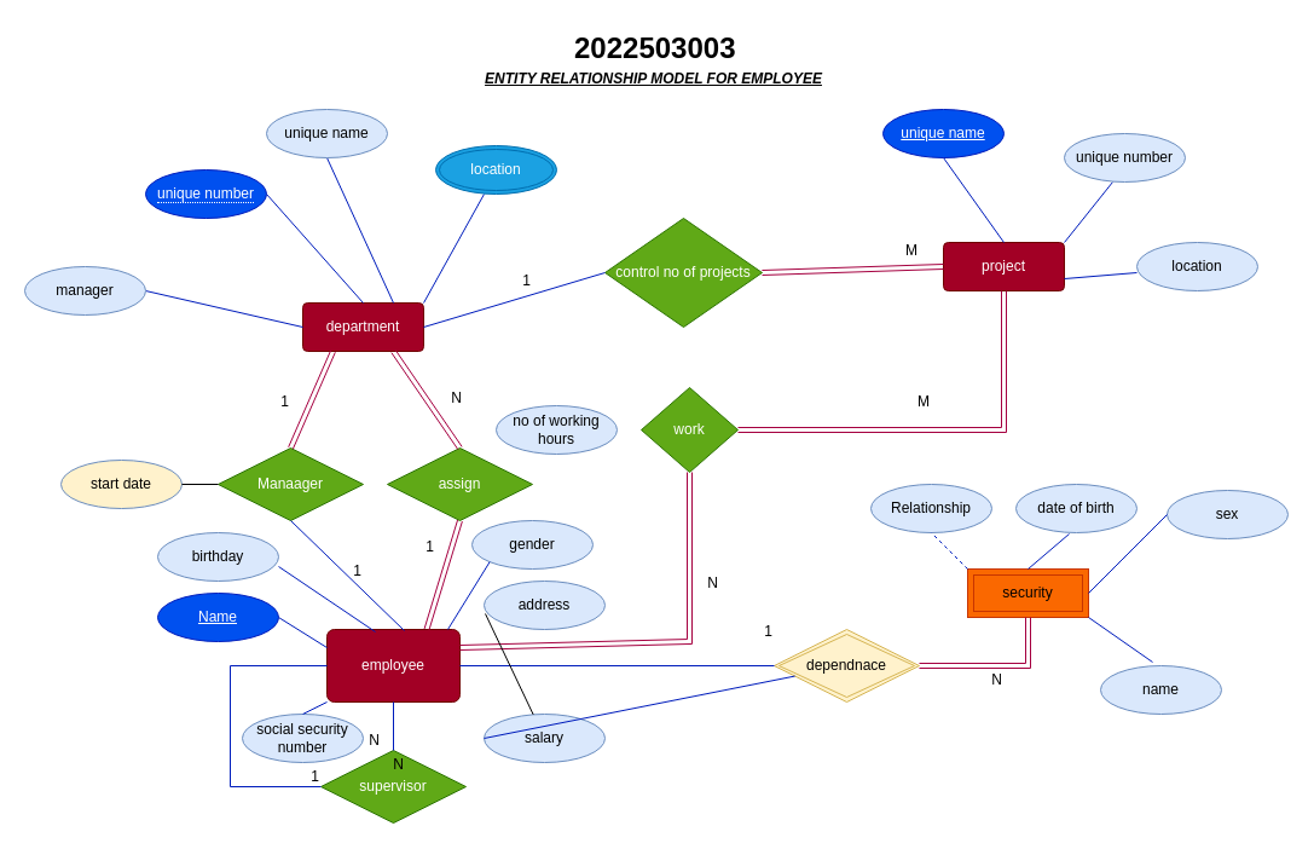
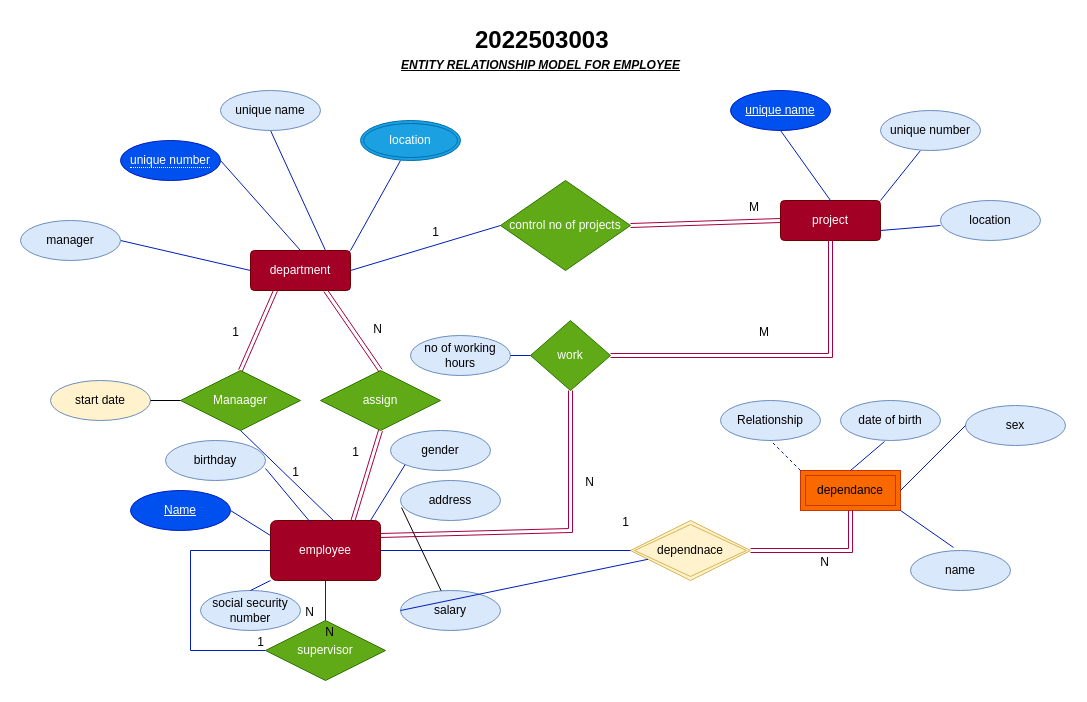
  <mxCell id="0" />
  <mxCell id="1" parent="0" />
  <mxCell id="2" value="department" style="rounded=1;arcSize=10;whiteSpace=wrap;html=1;align=center;fillColor=#a20025;strokeColor=#6F0000;fontColor=#ffffff;" vertex="1" parent="1"><mxGeometry x="250" y="250" width="100" height="40" as="geometry" /></mxCell>
  <mxCell id="3" value="project" style="rounded=1;arcSize=10;whiteSpace=wrap;html=1;align=center;fillColor=#a20025;strokeColor=#6F0000;fontColor=#ffffff;" vertex="1" parent="1"><mxGeometry x="780" y="200" width="100" height="40" as="geometry" /></mxCell>
  <mxCell id="4" value="employee" style="rounded=1;arcSize=10;whiteSpace=wrap;html=1;align=center;fillColor=#a20025;strokeColor=#6F0000;fontColor=#ffffff;" vertex="1" parent="1"><mxGeometry x="270" y="520" width="110" height="60" as="geometry" /></mxCell>
  <mxCell id="5" value="control no of projects" style="shape=rhombus;perimeter=rhombusPerimeter;whiteSpace=wrap;html=1;align=center;fillColor=#60a917;strokeColor=#2D7600;fontColor=#ffffff;" vertex="1" parent="1"><mxGeometry x="500" y="180" width="130" height="90" as="geometry" /></mxCell>
  <mxCell id="6" value="Manaager" style="shape=rhombus;perimeter=rhombusPerimeter;whiteSpace=wrap;html=1;align=center;fillColor=#60a917;strokeColor=#2D7600;fontColor=#ffffff;" vertex="1" parent="1"><mxGeometry x="180" y="370" width="120" height="60" as="geometry" /></mxCell>
  <mxCell id="7" value="assign" style="shape=rhombus;perimeter=rhombusPerimeter;whiteSpace=wrap;html=1;align=center;fillColor=#60a917;strokeColor=#2D7600;fontColor=#ffffff;" vertex="1" parent="1"><mxGeometry x="320" y="370" width="120" height="60" as="geometry" /></mxCell>
  <mxCell id="8" value="work" style="shape=rhombus;perimeter=rhombusPerimeter;whiteSpace=wrap;html=1;align=center;direction=south;fillColor=#60a917;strokeColor=#2D7600;fontColor=#ffffff;" vertex="1" parent="1"><mxGeometry x="530" y="320" width="80" height="70" as="geometry" /></mxCell>
- <mxCell id="9" value="dependnace" style="shape=rhombus;double=1;perimeter=rhombusPerimeter;whiteSpace=wrap;html=1;align=center;fillColor=#fff2cc;strokeColor=#d6b656;" vertex="1" parent="1"><mxGeometry x="640" y="520" width="120" height="60" as="geometry" /></mxCell>
- <mxCell id="10" value="security" style="shape=ext;margin=3;double=1;whiteSpace=wrap;html=1;align=center;fillColor=#fa6800;fontColor=#000000;strokeColor=#C73500;" vertex="1" parent="1"><mxGeometry x="800" y="470" width="100" height="40" as="geometry" /></mxCell>
+ <mxCell id="9" value="dependnace" style="shape=rhombus;double=1;perimeter=rhombusPerimeter;whiteSpace=wrap;html=1;align=center;fillColor=#fff2cc;strokeColor=#d6b656;" vertex="1" parent="1"><mxGeometry x="630" y="520" width="120" height="60" as="geometry" /></mxCell>
+ <mxCell id="10" value="dependance" style="shape=ext;margin=3;double=1;whiteSpace=wrap;html=1;align=center;fillColor=#fa6800;fontColor=#000000;strokeColor=#C73500;" vertex="1" parent="1"><mxGeometry x="800" y="470" width="100" height="40" as="geometry" /></mxCell>
  <mxCell id="11" value="" style="endArrow=none;html=1;rounded=0;entryX=0;entryY=0.5;entryDx=0;entryDy=0;exitX=1;exitY=0.5;exitDx=0;exitDy=0;fillColor=#0050ef;strokeColor=#001DBC;" edge="1" parent="1" source="2" target="5"><mxGeometry relative="1" as="geometry"><mxPoint x="540" y="159.5" as="sourcePoint" /><mxPoint x="700" y="159.5" as="targetPoint" /></mxGeometry></mxCell>
  <mxCell id="12" value="1" style="resizable=0;html=1;whiteSpace=wrap;align=right;verticalAlign=bottom;" connectable="0" vertex="1" parent="11"><mxGeometry x="1" relative="1" as="geometry"><mxPoint x="-60" y="15" as="offset" /></mxGeometry></mxCell>
  <mxCell id="13" value="" style="shape=link;html=1;rounded=0;width=4;entryX=0;entryY=0.5;entryDx=0;entryDy=0;exitX=1;exitY=0.5;exitDx=0;exitDy=0;fillColor=#d80073;strokeColor=#A50040;" edge="1" parent="1" source="5" target="3"><mxGeometry relative="1" as="geometry"><mxPoint x="730" y="144.5" as="sourcePoint" /><mxPoint x="890" y="144.5" as="targetPoint" /></mxGeometry></mxCell>
  <mxCell id="14" value="M" style="resizable=0;html=1;whiteSpace=wrap;align=right;verticalAlign=bottom;" connectable="0" vertex="1" parent="13"><mxGeometry x="1" relative="1" as="geometry"><mxPoint x="-20" y="-5" as="offset" /></mxGeometry></mxCell>
  <mxCell id="15" value="" style="shape=link;html=1;rounded=0;width=4;entryX=0.5;entryY=1;entryDx=0;entryDy=0;exitX=0.5;exitY=0;exitDx=0;exitDy=0;fillColor=#d80073;strokeColor=#A50040;" edge="1" parent="1" source="8" target="3"><mxGeometry relative="1" as="geometry"><mxPoint x="810" y="280" as="sourcePoint" /><mxPoint x="900" y="295.5" as="targetPoint" /><Array as="points"><mxPoint x="830" y="355" /></Array></mxGeometry></mxCell>
  <mxCell id="16" value="M" style="resizable=0;html=1;whiteSpace=wrap;align=right;verticalAlign=bottom;" connectable="0" vertex="1" parent="15"><mxGeometry x="1" relative="1" as="geometry"><mxPoint x="-60" y="100" as="offset" /></mxGeometry></mxCell>
  <mxCell id="17" value="" style="shape=link;html=1;rounded=0;width=4;exitX=1;exitY=0.25;exitDx=0;exitDy=0;entryX=1;entryY=0.5;entryDx=0;entryDy=0;fillColor=#d80073;strokeColor=#A50040;" edge="1" parent="1" source="4" target="8"><mxGeometry relative="1" as="geometry"><mxPoint x="490" y="500" as="sourcePoint" /><mxPoint x="565" y="410" as="targetPoint" /><Array as="points"><mxPoint x="570" y="530" /></Array></mxGeometry></mxCell>
  <mxCell id="18" value="N" style="resizable=0;html=1;whiteSpace=wrap;align=right;verticalAlign=bottom;" connectable="0" vertex="1" parent="17"><mxGeometry x="1" relative="1" as="geometry"><mxPoint x="25" y="100" as="offset" /></mxGeometry></mxCell>
  <mxCell id="19" value="" style="shape=link;html=1;rounded=0;entryX=0.25;entryY=1;entryDx=0;entryDy=0;exitX=0.5;exitY=0;exitDx=0;exitDy=0;fillColor=#d80073;strokeColor=#A50040;" edge="1" parent="1" source="6" target="2"><mxGeometry relative="1" as="geometry"><mxPoint x="390" y="250" as="sourcePoint" /><mxPoint x="550" y="250" as="targetPoint" /></mxGeometry></mxCell>
  <mxCell id="20" value="1" style="resizable=0;html=1;whiteSpace=wrap;align=right;verticalAlign=bottom;" connectable="0" vertex="1" parent="19"><mxGeometry x="1" relative="1" as="geometry"><mxPoint x="-35" y="50" as="offset" /></mxGeometry></mxCell>
  <mxCell id="21" value="" style="endArrow=none;html=1;rounded=0;entryX=0.582;entryY=0.017;entryDx=0;entryDy=0;exitX=0.5;exitY=1;exitDx=0;exitDy=0;entryPerimeter=0;fillColor=#0050ef;strokeColor=#001DBC;" edge="1" parent="1" source="6" target="4"><mxGeometry relative="1" as="geometry"><mxPoint x="400" y="310" as="sourcePoint" /><mxPoint x="460" y="330" as="targetPoint" /><Array as="points" /></mxGeometry></mxCell>
  <mxCell id="22" value="1" style="resizable=0;html=1;whiteSpace=wrap;align=right;verticalAlign=bottom;" connectable="0" vertex="1" parent="21"><mxGeometry x="1" relative="1" as="geometry"><mxPoint x="-34" y="-41" as="offset" /></mxGeometry></mxCell>
  <mxCell id="23" value="supervisor" style="shape=rhombus;perimeter=rhombusPerimeter;whiteSpace=wrap;html=1;align=center;fillColor=#60a917;fontColor=#ffffff;strokeColor=#2D7600;" vertex="1" parent="1"><mxGeometry x="265" y="620" width="120" height="60" as="geometry" /></mxCell>
  <mxCell id="24" value="" style="endArrow=none;html=1;rounded=0;entryX=0.5;entryY=0;entryDx=0;entryDy=0;exitX=0.5;exitY=1;exitDx=0;exitDy=0;fillColor=#0050ef;strokeColor=#001DBC;" edge="1" parent="1" source="4" target="23"><mxGeometry relative="1" as="geometry"><mxPoint x="480" y="420" as="sourcePoint" /><mxPoint x="640" y="420" as="targetPoint" /></mxGeometry></mxCell>
  <mxCell id="25" value="N" style="resizable=0;html=1;whiteSpace=wrap;align=right;verticalAlign=bottom;" connectable="0" vertex="1" parent="24"><mxGeometry x="1" relative="1" as="geometry"><mxPoint x="-10" as="offset" /></mxGeometry></mxCell>
  <mxCell id="26" value="" style="endArrow=none;html=1;rounded=0;exitX=0;exitY=0.5;exitDx=0;exitDy=0;entryX=0;entryY=0.5;entryDx=0;entryDy=0;fillColor=#0050ef;strokeColor=#001DBC;" edge="1" parent="1" source="4" target="23"><mxGeometry relative="1" as="geometry"><mxPoint x="640" y="280" as="sourcePoint" /><mxPoint x="800" y="280" as="targetPoint" /><Array as="points"><mxPoint x="190" y="550" /><mxPoint x="190" y="650" /></Array></mxGeometry></mxCell>
  <mxCell id="27" value="1" style="resizable=0;html=1;whiteSpace=wrap;align=right;verticalAlign=bottom;" connectable="0" vertex="1" parent="26"><mxGeometry x="1" relative="1" as="geometry" /></mxCell>
  <mxCell id="28" value="" style="shape=link;html=1;rounded=0;entryX=0.5;entryY=1;entryDx=0;entryDy=0;exitX=0.75;exitY=0;exitDx=0;exitDy=0;fillColor=#d80073;strokeColor=#A50040;" edge="1" parent="1" source="4" target="7"><mxGeometry relative="1" as="geometry"><mxPoint x="544.5" y="430" as="sourcePoint" /><mxPoint x="544.5" y="300" as="targetPoint" /><Array as="points" /></mxGeometry></mxCell>
  <mxCell id="29" value="1" style="resizable=0;html=1;whiteSpace=wrap;align=right;verticalAlign=bottom;" connectable="0" vertex="1" parent="28"><mxGeometry x="1" relative="1" as="geometry"><mxPoint x="-20" y="30" as="offset" /></mxGeometry></mxCell>
  <mxCell id="30" value="" style="endArrow=none;html=1;rounded=0;entryX=0;entryY=0.5;entryDx=0;entryDy=0;exitX=1;exitY=0.5;exitDx=0;exitDy=0;fillColor=#0050ef;strokeColor=#001DBC;" edge="1" parent="1" source="4" target="9"><mxGeometry relative="1" as="geometry"><mxPoint x="500" y="420" as="sourcePoint" /><mxPoint x="515" y="490" as="targetPoint" /><Array as="points" /></mxGeometry></mxCell>
  <mxCell id="31" value="1" style="resizable=0;html=1;whiteSpace=wrap;align=right;verticalAlign=bottom;" connectable="0" vertex="1" parent="30"><mxGeometry x="1" relative="1" as="geometry"><mxPoint y="-20" as="offset" /></mxGeometry></mxCell>
  <mxCell id="32" value="" style="shape=link;html=1;rounded=0;width=4;entryX=0.5;entryY=1;entryDx=0;entryDy=0;fillColor=#d80073;strokeColor=#A50040;" edge="1" parent="1" source="9" target="10"><mxGeometry relative="1" as="geometry"><mxPoint x="780" y="489.5" as="sourcePoint" /><mxPoint x="970" y="489.5" as="targetPoint" /><Array as="points"><mxPoint x="850" y="550" /></Array></mxGeometry></mxCell>
  <mxCell id="33" value="N" style="resizable=0;html=1;whiteSpace=wrap;align=right;verticalAlign=bottom;" connectable="0" vertex="1" parent="32"><mxGeometry x="1" relative="1" as="geometry"><mxPoint x="-20" y="60" as="offset" /></mxGeometry></mxCell>
  <mxCell id="34" value="" style="endArrow=none;html=1;rounded=0;entryX=0.5;entryY=1;entryDx=0;entryDy=0;exitX=1;exitY=0;exitDx=0;exitDy=0;fillColor=#0050ef;strokeColor=#001DBC;" edge="1" parent="1" source="3"><mxGeometry relative="1" as="geometry"><mxPoint x="1010" y="100" as="sourcePoint" /><mxPoint x="920" y="150" as="targetPoint" /></mxGeometry></mxCell>
  <mxCell id="35" value="" style="endArrow=none;html=1;rounded=0;entryX=0;entryY=0.5;entryDx=0;entryDy=0;fillColor=#0050ef;strokeColor=#001DBC;" edge="1" parent="1"><mxGeometry relative="1" as="geometry"><mxPoint x="880" y="230" as="sourcePoint" /><mxPoint x="940" y="225" as="targetPoint" /></mxGeometry></mxCell>
  <mxCell id="36" value="" style="endArrow=none;html=1;rounded=0;entryX=0.5;entryY=1;entryDx=0;entryDy=0;exitX=0.5;exitY=0;exitDx=0;exitDy=0;fillColor=#0050ef;strokeColor=#001DBC;" edge="1" parent="1" source="3" target="67"><mxGeometry relative="1" as="geometry"><mxPoint x="1020" y="120" as="sourcePoint" /><mxPoint x="800" y="140" as="targetPoint" /></mxGeometry></mxCell>
  <mxCell id="37" value="&lt;span style=&quot;border-bottom: 1px dotted&quot;&gt;unique number&lt;/span&gt;" style="ellipse;whiteSpace=wrap;html=1;align=center;fillColor=#0050ef;strokeColor=#001DBC;fontColor=#ffffff;" vertex="1" parent="1"><mxGeometry x="120" y="140" width="100" height="40" as="geometry" /></mxCell>
  <mxCell id="38" value="" style="endArrow=none;html=1;rounded=0;entryX=1;entryY=0.5;entryDx=0;entryDy=0;exitX=0.5;exitY=0;exitDx=0;exitDy=0;fillColor=#0050ef;strokeColor=#001DBC;" edge="1" parent="1" source="2" target="37"><mxGeometry relative="1" as="geometry"><mxPoint x="960" y="90" as="sourcePoint" /><mxPoint x="950" y="40" as="targetPoint" /></mxGeometry></mxCell>
  <mxCell id="39" value="" style="endArrow=none;html=1;rounded=0;entryX=0.5;entryY=1;entryDx=0;entryDy=0;exitX=0.75;exitY=0;exitDx=0;exitDy=0;fillColor=#0050ef;strokeColor=#001DBC;" edge="1" parent="1" source="2" target="64"><mxGeometry relative="1" as="geometry"><mxPoint x="470" y="130" as="sourcePoint" /><mxPoint x="280" y="130" as="targetPoint" /></mxGeometry></mxCell>
  <mxCell id="40" value="" style="endArrow=none;html=1;rounded=0;entryX=1;entryY=0;entryDx=0;entryDy=0;exitX=0.5;exitY=1;exitDx=0;exitDy=0;fillColor=#0050ef;strokeColor=#001DBC;" edge="1" parent="1" target="2"><mxGeometry relative="1" as="geometry"><mxPoint x="400" y="160" as="sourcePoint" /><mxPoint x="430" y="115" as="targetPoint" /></mxGeometry></mxCell>
  <mxCell id="41" value="" style="endArrow=none;html=1;rounded=0;entryX=0;entryY=0.5;entryDx=0;entryDy=0;exitX=1;exitY=0.5;exitDx=0;exitDy=0;fillColor=#0050ef;strokeColor=#001DBC;" edge="1" parent="1" source="63" target="2"><mxGeometry relative="1" as="geometry"><mxPoint x="130" y="245" as="sourcePoint" /><mxPoint x="440" y="125" as="targetPoint" /></mxGeometry></mxCell>
- <mxCell id="42" value="birthday" style="ellipse;whiteSpace=wrap;html=1;align=center;fillColor=#dae8fc;strokeColor=#6c8ebf;" vertex="1" parent="1"><mxGeometry x="130" y="440" width="100" height="40" as="geometry" /></mxCell>
+ <mxCell id="42" value="birthday" style="ellipse;whiteSpace=wrap;html=1;align=center;fillColor=#dae8fc;strokeColor=#6c8ebf;" vertex="1" parent="1"><mxGeometry x="165" y="440" width="100" height="40" as="geometry" /></mxCell>
  <mxCell id="43" value="gender" style="ellipse;whiteSpace=wrap;html=1;align=center;fillColor=#dae8fc;strokeColor=#6c8ebf;" vertex="1" parent="1"><mxGeometry x="390" y="430" width="100" height="40" as="geometry" /></mxCell>
  <mxCell id="44" value="salary" style="ellipse;whiteSpace=wrap;html=1;align=center;fillColor=#dae8fc;strokeColor=#6c8ebf;" vertex="1" parent="1"><mxGeometry x="400" y="590" width="100" height="40" as="geometry" /></mxCell>
  <mxCell id="45" value="address" style="ellipse;whiteSpace=wrap;html=1;align=center;fillColor=#dae8fc;strokeColor=#6c8ebf;" vertex="1" parent="1"><mxGeometry x="400" y="480" width="100" height="40" as="geometry" /></mxCell>
  <mxCell id="46" value="social security number" style="ellipse;whiteSpace=wrap;html=1;align=center;fillColor=#dae8fc;strokeColor=#6c8ebf;" vertex="1" parent="1"><mxGeometry x="200" y="590" width="100" height="40" as="geometry" /></mxCell>
  <mxCell id="47" value="" style="endArrow=none;html=1;rounded=0;entryX=0;entryY=0.25;entryDx=0;entryDy=0;exitX=1;exitY=0.5;exitDx=0;exitDy=0;fillColor=#0050ef;strokeColor=#001DBC;" edge="1" parent="1" source="62" target="4"><mxGeometry relative="1" as="geometry"><mxPoint x="230" y="510" as="sourcePoint" /><mxPoint x="680" y="420" as="targetPoint" /></mxGeometry></mxCell>
  <mxCell id="48" value="" style="endArrow=none;html=1;rounded=0;entryX=0.364;entryY=0.033;entryDx=0;entryDy=0;exitX=1;exitY=0.7;exitDx=0;exitDy=0;exitPerimeter=0;entryPerimeter=0;fillColor=#0050ef;strokeColor=#001DBC;" edge="1" parent="1" source="42" target="4"><mxGeometry relative="1" as="geometry"><mxPoint x="240" y="520" as="sourcePoint" /><mxPoint x="280" y="530" as="targetPoint" /></mxGeometry></mxCell>
  <mxCell id="49" value="" style="endArrow=none;html=1;rounded=0;entryX=0.909;entryY=0;entryDx=0;entryDy=0;exitX=0;exitY=1;exitDx=0;exitDy=0;entryPerimeter=0;fillColor=#0050ef;strokeColor=#001DBC;" edge="1" parent="1" source="43" target="4"><mxGeometry relative="1" as="geometry"><mxPoint x="250" y="530" as="sourcePoint" /><mxPoint x="290" y="540" as="targetPoint" /></mxGeometry></mxCell>
  <mxCell id="50" value="" style="endArrow=none;html=1;rounded=0;exitX=0.01;exitY=0.675;exitDx=0;exitDy=0;exitPerimeter=0;" edge="1" parent="1" source="45" target="44"><mxGeometry relative="1" as="geometry"><mxPoint x="260" y="540" as="sourcePoint" /><mxPoint y="550" as="targetPoint" x="300" /></mxGeometry></mxCell>
  <mxCell id="51" value="" style="endArrow=none;html=1;rounded=0;exitX=0;exitY=0.5;exitDx=0;exitDy=0;fillColor=#0050ef;strokeColor=#001DBC;" edge="1" parent="1" source="44" target="9"><mxGeometry relative="1" as="geometry"><mxPoint x="240" y="520" as="sourcePoint" /><mxPoint x="280" y="530" as="targetPoint" /></mxGeometry></mxCell>
  <mxCell id="52" value="Relationship" style="ellipse;whiteSpace=wrap;html=1;align=center;fillColor=#dae8fc;strokeColor=#6c8ebf;" vertex="1" parent="1"><mxGeometry x="720" y="400" width="100" height="40" as="geometry" /></mxCell>
  <mxCell id="53" value="date of birth" style="ellipse;whiteSpace=wrap;html=1;align=center;fillColor=#dae8fc;strokeColor=#6c8ebf;" vertex="1" parent="1"><mxGeometry x="840" y="400" width="100" height="40" as="geometry" /></mxCell>
  <mxCell id="54" value="sex" style="ellipse;whiteSpace=wrap;html=1;align=center;fillColor=#dae8fc;strokeColor=#6c8ebf;" vertex="1" parent="1"><mxGeometry x="965" y="405" width="100" height="40" as="geometry" /></mxCell>
  <mxCell id="55" value="name" style="ellipse;whiteSpace=wrap;html=1;align=center;fillColor=#dae8fc;strokeColor=#6c8ebf;" vertex="1" parent="1"><mxGeometry x="910" y="550" width="100" height="40" as="geometry" /></mxCell>
  <mxCell id="56" value="" style="endArrow=none;html=1;rounded=0;entryX=0.5;entryY=1;entryDx=0;entryDy=0;exitX=0;exitY=0;exitDx=0;exitDy=0;fillColor=#0050ef;strokeColor=#001DBC;dashed=1;" edge="1" parent="1" source="10" target="52"><mxGeometry relative="1" as="geometry"><mxPoint x="480" y="400" as="sourcePoint" /><mxPoint x="640" y="400" as="targetPoint" /></mxGeometry></mxCell>
  <mxCell id="57" value="" style="endArrow=none;html=1;rounded=0;entryX=0.5;entryY=0;entryDx=0;entryDy=0;exitX=0.44;exitY=1.025;exitDx=0;exitDy=0;exitPerimeter=0;fillColor=#0050ef;strokeColor=#001DBC;" edge="1" parent="1" source="53" target="10"><mxGeometry relative="1" as="geometry"><mxPoint x="810" y="480" as="sourcePoint" /><mxPoint x="780" y="450" as="targetPoint" /></mxGeometry></mxCell>
  <mxCell id="58" value="" style="endArrow=none;html=1;rounded=0;entryX=0;entryY=0.5;entryDx=0;entryDy=0;exitX=1;exitY=0.5;exitDx=0;exitDy=0;fillColor=#0050ef;strokeColor=#001DBC;" edge="1" parent="1" source="10" target="54"><mxGeometry relative="1" as="geometry"><mxPoint x="820" y="490" as="sourcePoint" /><mxPoint x="790" y="460" as="targetPoint" /></mxGeometry></mxCell>
  <mxCell id="59" value="" style="endArrow=none;html=1;rounded=0;entryX=0.43;entryY=-0.075;entryDx=0;entryDy=0;exitX=1;exitY=1;exitDx=0;exitDy=0;entryPerimeter=0;fillColor=#0050ef;strokeColor=#001DBC;" edge="1" parent="1" source="10" target="55"><mxGeometry relative="1" as="geometry"><mxPoint x="910" y="500" as="sourcePoint" /><mxPoint x="980" y="510" as="targetPoint" /></mxGeometry></mxCell>
  <mxCell id="60" value="no of working hours" style="ellipse;whiteSpace=wrap;html=1;align=center;fillColor=#dae8fc;strokeColor=#6c8ebf;" vertex="1" parent="1"><mxGeometry x="410" y="335" width="100" height="40" as="geometry" /></mxCell>
+ <mxCell id="61" value="" style="endArrow=none;html=1;rounded=0;entryX=1;entryY=0.5;entryDx=0;entryDy=0;exitX=0.5;exitY=1;exitDx=0;exitDy=0;fillColor=#0050ef;strokeColor=#001DBC;" edge="1" parent="1" source="8" target="60"><mxGeometry relative="1" as="geometry"><mxPoint x="540" y="360" as="sourcePoint" /><mxPoint x="700" y="360" as="targetPoint" /></mxGeometry></mxCell>
  <mxCell id="62" value="Name" style="ellipse;whiteSpace=wrap;html=1;align=center;fontStyle=4;fillColor=#0050ef;fontColor=#ffffff;strokeColor=#001DBC;" vertex="1" parent="1"><mxGeometry x="130" y="490" width="100" height="40" as="geometry" /></mxCell>
  <mxCell id="63" value="manager" style="ellipse;whiteSpace=wrap;html=1;align=center;fillColor=#dae8fc;strokeColor=#6c8ebf;" vertex="1" parent="1"><mxGeometry x="20" y="220" width="100" height="40" as="geometry" /></mxCell>
  <mxCell id="64" value="unique name" style="ellipse;whiteSpace=wrap;html=1;align=center;fillColor=#dae8fc;strokeColor=#6c8ebf;" vertex="1" parent="1"><mxGeometry x="220" y="90" width="100" height="40" as="geometry" /></mxCell>
  <mxCell id="65" value="start date" style="ellipse;whiteSpace=wrap;html=1;align=center;fillColor=#fff2cc;strokeColor=#6c8ebf;" vertex="1" parent="1"><mxGeometry x="50" y="380" width="100" height="40" as="geometry" /></mxCell>
  <mxCell id="66" value="" style="endArrow=none;html=1;rounded=0;entryX=0;entryY=0.5;entryDx=0;entryDy=0;" edge="1" parent="1" target="6"><mxGeometry relative="1" as="geometry"><mxPoint x="150" y="400" as="sourcePoint" /><mxPoint x="310" y="400" as="targetPoint" /></mxGeometry></mxCell>
  <mxCell id="67" value="unique name" style="ellipse;whiteSpace=wrap;html=1;align=center;fontStyle=4;fillColor=#0050ef;fontColor=#ffffff;strokeColor=#001DBC;" vertex="1" parent="1"><mxGeometry x="730" y="90" width="100" height="40" as="geometry" /></mxCell>
  <mxCell id="68" value="unique number" style="ellipse;whiteSpace=wrap;html=1;align=center;fillColor=#dae8fc;strokeColor=#6c8ebf;" vertex="1" parent="1"><mxGeometry x="880" y="110" width="100" height="40" as="geometry" /></mxCell>
  <mxCell id="69" value="location" style="ellipse;whiteSpace=wrap;html=1;align=center;fillColor=#dae8fc;strokeColor=#6c8ebf;" vertex="1" parent="1"><mxGeometry x="940" y="200" width="100" height="40" as="geometry" /></mxCell>
  <mxCell id="70" value="" style="endArrow=none;html=1;rounded=0;entryX=0;entryY=1;entryDx=0;entryDy=0;exitX=0.5;exitY=0;exitDx=0;exitDy=0;fillColor=#0050ef;strokeColor=#001DBC;" edge="1" parent="1" source="46" target="4"><mxGeometry relative="1" as="geometry"><mxPoint x="540" y="360" as="sourcePoint" /><mxPoint x="700" y="360" as="targetPoint" /></mxGeometry></mxCell>
  <mxCell id="71" value="location" style="ellipse;shape=doubleEllipse;margin=3;whiteSpace=wrap;html=1;align=center;fillColor=#1ba1e2;strokeColor=#006EAF;fontColor=#ffffff;" vertex="1" parent="1"><mxGeometry x="360" y="120" width="100" height="40" as="geometry" /></mxCell>
  <mxCell id="72" value="" style="shape=link;html=1;rounded=0;entryX=0.75;entryY=1;entryDx=0;entryDy=0;exitX=0.5;exitY=0;exitDx=0;exitDy=0;fillColor=#d80073;strokeColor=#A50040;" edge="1" parent="1" source="7" target="2"><mxGeometry relative="1" as="geometry"><mxPoint x="370" y="360" as="sourcePoint" /><mxPoint x="285" y="300" as="targetPoint" /></mxGeometry></mxCell>
  <mxCell id="73" value="N" style="resizable=0;html=1;whiteSpace=wrap;align=right;verticalAlign=bottom;" connectable="0" vertex="1" parent="1"><mxGeometry x="325" y="630" as="geometry"><mxPoint x="58" y="-293" as="offset" /></mxGeometry></mxCell>
  <mxCell id="74" value="N" style="resizable=0;html=1;whiteSpace=wrap;align=right;verticalAlign=bottom;" connectable="0" vertex="1" parent="1"><mxGeometry x="335" y="640" as="geometry" /></mxCell>
  <mxCell id="75" value="&lt;h1&gt;2022503003&lt;/h1&gt;" style="text;html=1;spacing=5;spacingTop=-20;whiteSpace=wrap;overflow=hidden;rounded=0;" vertex="1" parent="1"><mxGeometry x="470" y="20" width="180" height="30" as="geometry" /></mxCell>
  <mxCell id="76" value="ENTITY RELATIONSHIP MODEL FOR EMPLOYEE" style="text;html=1;align=center;verticalAlign=middle;resizable=0;points=[];autosize=1;strokeColor=none;fillColor=none;fontStyle=7" vertex="1" parent="1"><mxGeometry x="390" y="50" width="300" height="30" as="geometry" /></mxCell>
